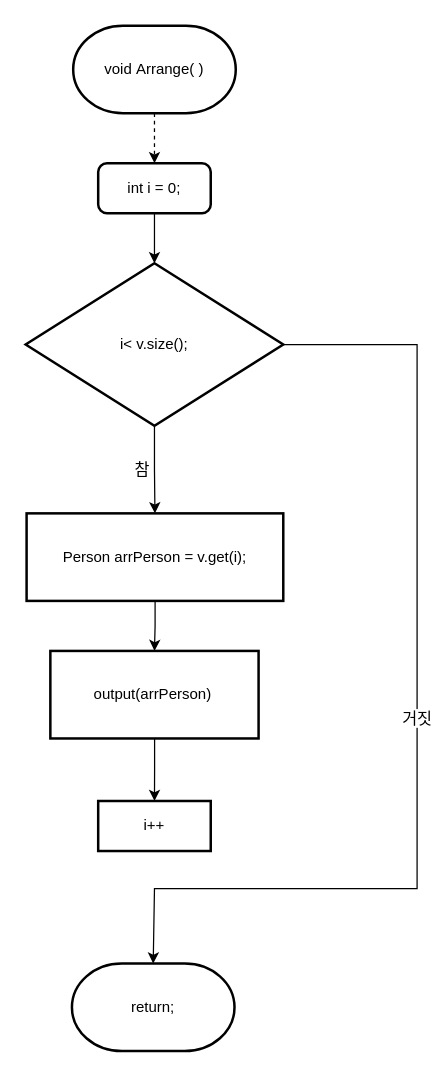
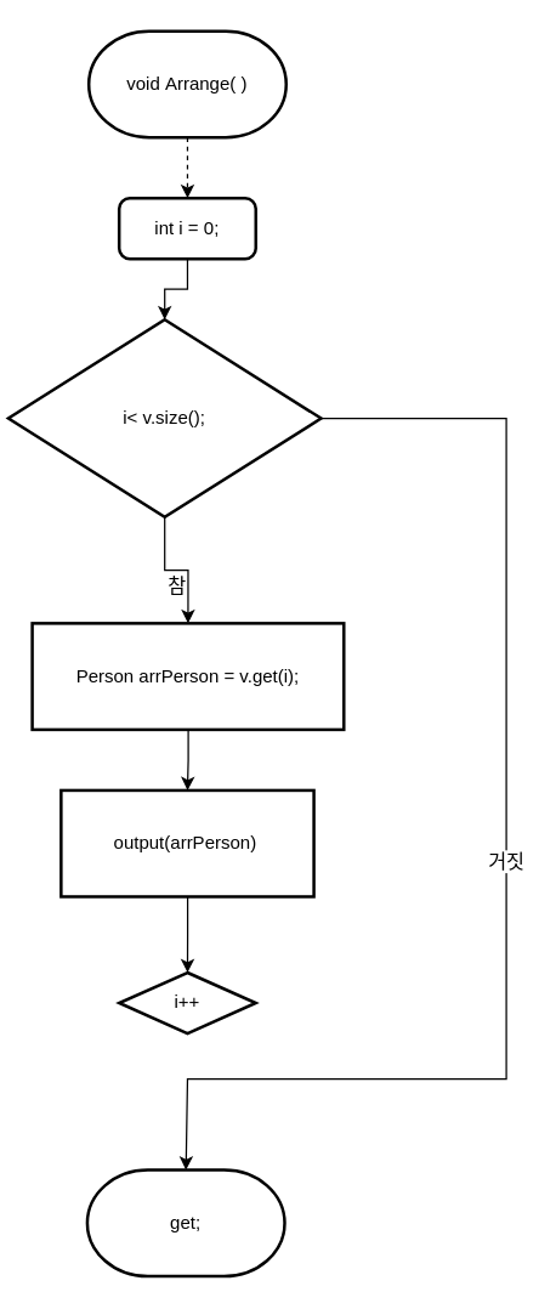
  <mxCell id="0" />
  <mxCell id="1" parent="0" />
  <mxCell id="2" style="edgeStyle=orthogonalEdgeStyle;rounded=0;orthogonalLoop=1;jettySize=auto;html=1;entryX=0.5;entryY=0;entryDx=0;entryDy=0;" edge="1" parent="1" source="3" target="14"><mxGeometry relative="1" as="geometry" /></mxCell>
  <mxCell id="3" value="Person arrPerson = v.get(i);" style="rounded=1;whiteSpace=wrap;html=1;absoluteArcSize=1;arcSize=0;strokeWidth=2;" vertex="1" parent="1"><mxGeometry x="20.75" y="410" width="205.25" height="70" as="geometry" /></mxCell>
  <mxCell id="4" style="edgeStyle=orthogonalEdgeStyle;rounded=0;orthogonalLoop=1;jettySize=auto;html=1;exitX=0.5;exitY=1;exitDx=0;exitDy=0;exitPerimeter=0;entryX=0.5;entryY=0;entryDx=0;entryDy=0;fontSize=13;dashed=1;" edge="1" parent="1" source="5" target="11"><mxGeometry relative="1" as="geometry" /></mxCell>
  <mxCell id="5" value="&lt;span style=&quot;text-align: left&quot;&gt;void&amp;nbsp;&lt;/span&gt;&lt;span style=&quot;text-align: left&quot;&gt;Arrange( )&lt;/span&gt;" style="strokeWidth=2;html=1;shape=mxgraph.flowchart.terminator;whiteSpace=wrap;" vertex="1" parent="1"><mxGeometry x="58" y="20" width="130" height="70" as="geometry" /></mxCell>
- <mxCell id="6" value="return;" style="strokeWidth=2;html=1;shape=mxgraph.flowchart.terminator;whiteSpace=wrap;" vertex="1" parent="1"><mxGeometry x="57" y="770" width="130" height="70" as="geometry" /></mxCell>
+ <mxCell id="6" value="get;" style="strokeWidth=2;html=1;shape=mxgraph.flowchart.terminator;whiteSpace=wrap;" vertex="1" parent="1"><mxGeometry x="57" y="770" width="130" height="70" as="geometry" /></mxCell>
  <mxCell id="7" value="참" style="edgeStyle=orthogonalEdgeStyle;rounded=0;orthogonalLoop=1;jettySize=auto;html=1;exitX=0.5;exitY=1;exitDx=0;exitDy=0;exitPerimeter=0;entryX=0.5;entryY=0;entryDx=0;entryDy=0;fontSize=13;" edge="1" parent="1" source="9" target="3"><mxGeometry y="-10" relative="1" as="geometry"><mxPoint as="offset" /><mxPoint x="123" y="380" as="targetPoint" /></mxGeometry></mxCell>
  <mxCell id="8" value="거짓" style="edgeStyle=orthogonalEdgeStyle;rounded=0;orthogonalLoop=1;jettySize=auto;html=1;exitX=1;exitY=0.5;exitDx=0;exitDy=0;exitPerimeter=0;fontSize=13;entryX=0.5;entryY=0;entryDx=0;entryDy=0;entryPerimeter=0;" edge="1" parent="1" source="9" target="6"><mxGeometry relative="1" as="geometry"><mxPoint x="233.5" y="750" as="targetPoint" /><Array as="points"><mxPoint x="333" y="275" /><mxPoint x="333" y="710" /><mxPoint x="123" y="710" /></Array></mxGeometry></mxCell>
- <mxCell id="9" value="i&amp;lt; v.size();" style="strokeWidth=2;html=1;shape=mxgraph.flowchart.decision;whiteSpace=wrap;" vertex="1" parent="1"><mxGeometry x="20" y="210" width="206" height="130" as="geometry" /></mxCell>
+ <mxCell id="9" value="i&amp;lt; v.size();" style="strokeWidth=2;html=1;shape=mxgraph.flowchart.decision;whiteSpace=wrap;" vertex="1" parent="1"><mxGeometry x="5" y="210" width="206" height="130" as="geometry" /></mxCell>
  <mxCell id="10" style="edgeStyle=orthogonalEdgeStyle;rounded=0;orthogonalLoop=1;jettySize=auto;html=1;exitX=0.5;exitY=1;exitDx=0;exitDy=0;entryX=0.5;entryY=0;entryDx=0;entryDy=0;entryPerimeter=0;fontSize=13;" edge="1" parent="1" source="11" target="9"><mxGeometry relative="1" as="geometry" /></mxCell>
  <mxCell id="11" value="int i = 0;" style="rounded=1;whiteSpace=wrap;html=1;absoluteArcSize=1;arcSize=14;strokeWidth=2;" vertex="1" parent="1"><mxGeometry x="78" y="130" width="90" height="40" as="geometry" /></mxCell>
- <mxCell id="12" value="i++" style="rounded=1;whiteSpace=wrap;html=1;absoluteArcSize=1;arcSize=0;strokeWidth=2;" vertex="1" parent="1"><mxGeometry x="78" y="640" width="90" height="40" as="geometry" /></mxCell>
+ <mxCell id="12" value="i++" style="rhombus;whiteSpace=wrap;html=1;absoluteArcSize=1;arcSize=0;strokeWidth=2;" vertex="1" parent="1"><mxGeometry x="78" y="640" width="90" height="40" as="geometry" /></mxCell>
  <mxCell id="13" style="edgeStyle=orthogonalEdgeStyle;rounded=0;orthogonalLoop=1;jettySize=auto;html=1;entryX=0.5;entryY=0;entryDx=0;entryDy=0;" edge="1" parent="1" source="14" target="12"><mxGeometry relative="1" as="geometry" /></mxCell>
  <mxCell id="14" value="&lt;span style=&quot;font-family: &amp;#34;helvetica&amp;#34; ; text-align: left&quot;&gt;output(arrPerson)&amp;nbsp;&lt;/span&gt;" style="rounded=1;whiteSpace=wrap;html=1;absoluteArcSize=1;arcSize=0;strokeWidth=2;" vertex="1" parent="1"><mxGeometry x="39.75" y="520" width="166.5" height="70" as="geometry" /></mxCell>
